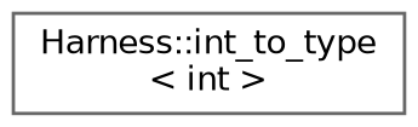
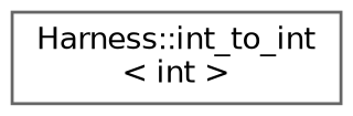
  digraph {
    rankdir=TB
-   n1 [color=grey40 fillcolor=white fontname=Helvetica fontsize=10 height=0.2 label="Harness::int_to_type\l\< int \>" shape=box style=filled width=0.4]
+   n1 [color=grey40 fillcolor=white fontname=Helvetica fontsize=10 height=0.2 label="Harness::int_to_int\l\< int \>" shape=box style=filled width=0.4]
  }
